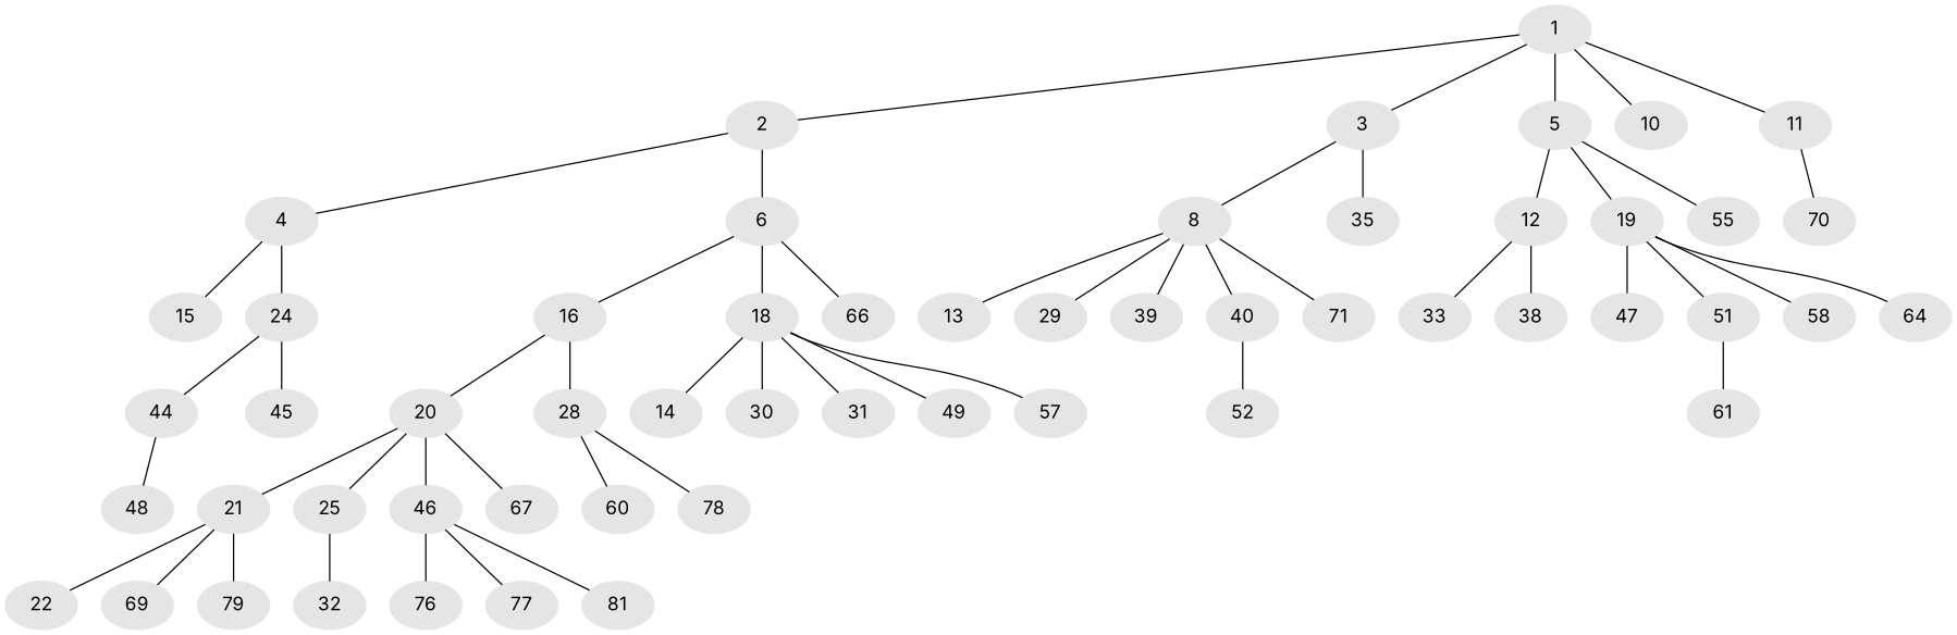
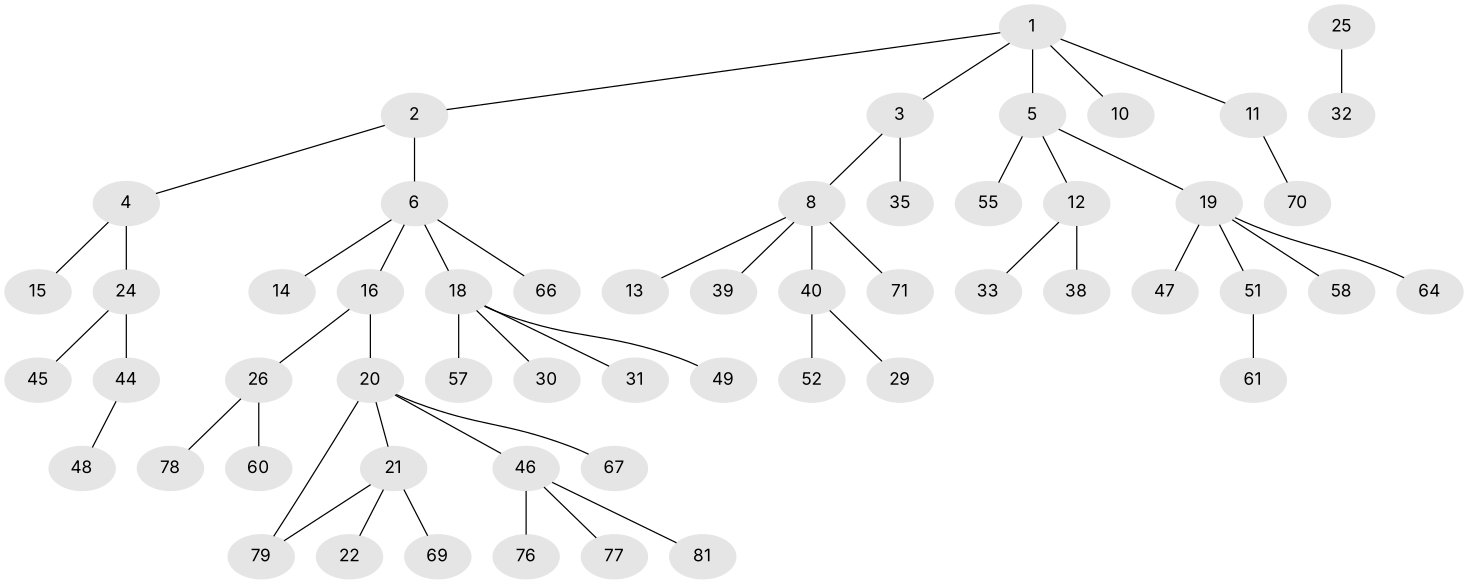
  graph {
    fontname=Inter
    node [color=gray90 fontname=Inter style=filled]
    edge [fontname=Inter]
    1 [super="+7"]
    2 [super="+56"]
    3
    5 [super="+17"]
    10 [super="+34"]
    11
    4
    6 [super="+9"]
    8 [super="+27"]
    35 [super="+54"]
    12 [super="+26"]
    19 [super="+43"]
    55
    70 [super="+74"]
    15 [super="+73"]
    24 [super="+50"]
    14
    16 [super="+36"]
    18 [super="+37"]
    66
    13 [super="+62"]
    29
    39
    40 [super="+41"]
    71
    44 [super="+75"]
    45 [super="+63"]
    33
    38
    47
    51 [super="+80"]
    58
    64
    20 [super="+23"]
-   28 [super="+59"]
+   28 [super="+59" label=26]
    30
    31
    49
    57
    52
    21 [super="+65"]
    25 [super="+42"]
    46 [super="+72"]
    67
    60
    n46 [label=78 super="+78"]
    61
    22
    69
    79
    32
    76
    77
    81
    48
    1 -- 2
    1 -- 3
    1 -- 5
    1 -- 10
    1 -- 11
    2 -- 4
    2 -- 6
    3 -- 8
    3 -- 35
    5 -- 12
    5 -- 19
    5 -- 55
    11 -- 70
    4 -- 15
    4 -- 24
-   18 -- 14
+   6 -- 14
    6 -- 16
    6 -- 18
    6 -- 66
    8 -- 13
-   8 -- 29
+   40 -- 29
    8 -- 39
    8 -- 40
    8 -- 71
    12 -- 33
    12 -- 38
    19 -- 47
    19 -- 51
    19 -- 58
    19 -- 64
    24 -- 44
    24 -- 45
    16 -- 20
    16 -- 28
    18 -- 30
    18 -- 31
    18 -- 49
    18 -- 57
    40 -- 52
    44 -- 48
    51 -- 61
    20 -- 21
-   20 -- 25
+   20 -- 79
    20 -- 46
    20 -- 67
    28 -- 60
    28 -- n46
    21 -- 22
    21 -- 69
    21 -- 79
    25 -- 32
    46 -- 76
    46 -- 77
    46 -- 81
  }
